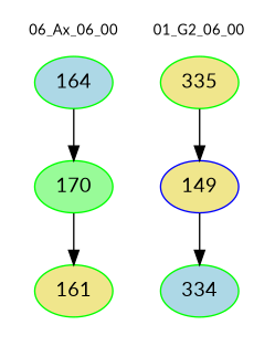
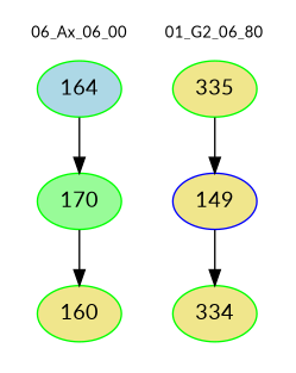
  digraph {
    fontname=Lato
    node [color=green fillcolor=khaki fontname=Lato style=filled]
    edge [color=black fontname=Lato]
    n1 [fillcolor=lightblue label=164]
    n2 [fillcolor=palegreen label=170]
-   n3 [label=161]
+   n3 [label=160]
    n4 [label=335]
    n5 [color=blue label=149]
-   n6 [fillcolor=lightblue label=334]
+   n6 [label=334]
    subgraph cluster_1 {
      color=white
      fontsize=10
      label="06_Ax_06_00"
      n1
      n2
      n3
    }
    subgraph cluster_2 {
      color=white
      fontsize=10
-     label="01_G2_06_00"
+     label="01_G2_06_80"
      n4
      n5
      n6
    }
    n1 -> n2
    n2 -> n3
    n4 -> n5
    n5 -> n6
  }
